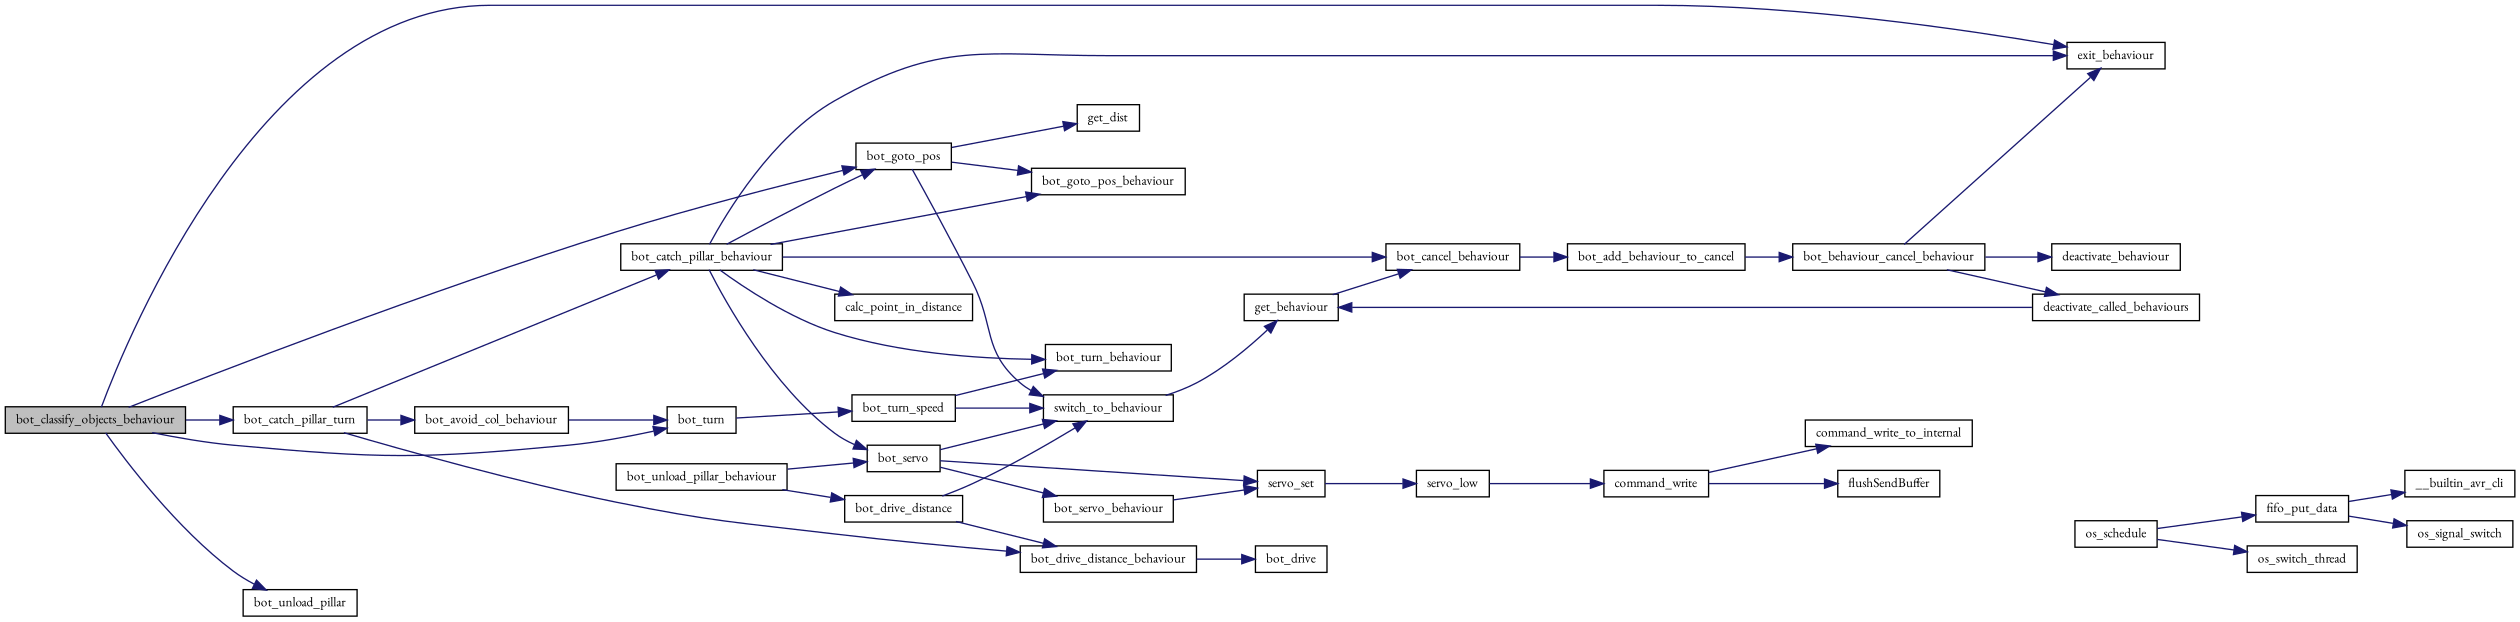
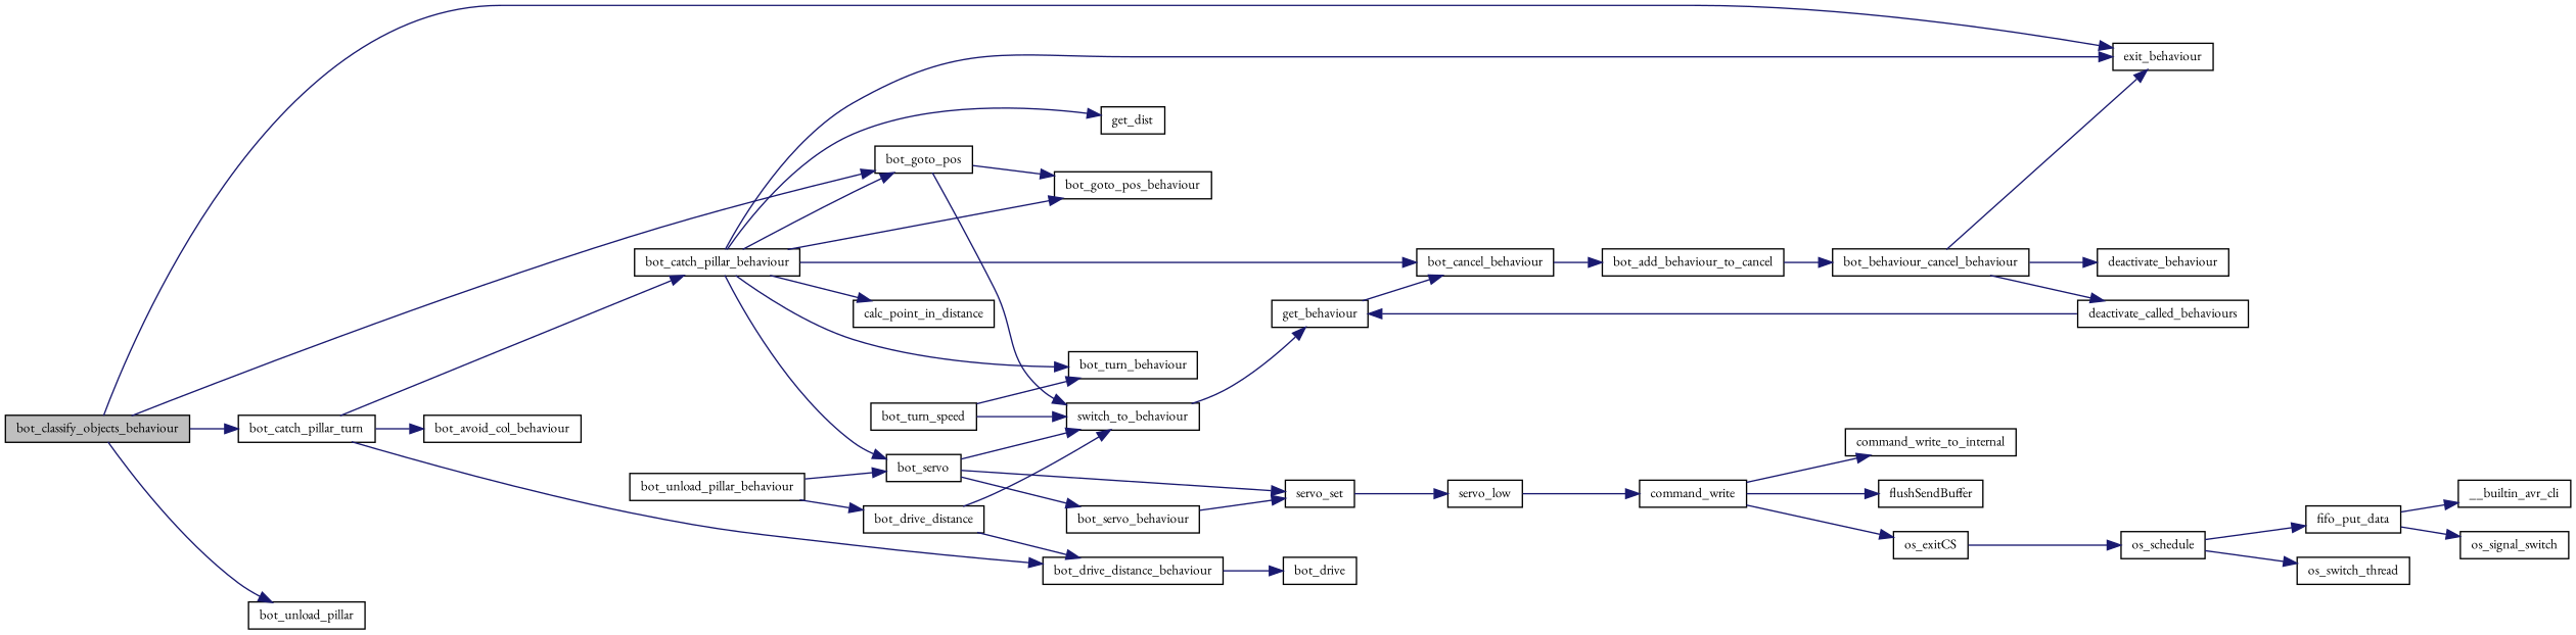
  digraph {
    fontname="EB Garamond"
    rankdir=LR
    node [color=black fillcolor=white fontname="EB Garamond" fontsize=10 shape=record style=filled]
    edge [color=midnightblue fontname="EB Garamond" fontsize=10 labelfontname=Helvetica labelfontsize=10 style=solid]
    n1 [fillcolor=grey75 fontcolor=black height=0.2 label=bot_classify_objects_behaviour width=0.4]
    n2 [height=0.2 label=bot_catch_pillar_turn width=0.4]
    n3 [height=0.2 label=exit_behaviour width=0.4]
    n4 [height=0.2 label=bot_goto_pos width=0.4]
-   n5 [height=0.2 label=bot_turn width=0.4]
    n6 [height=0.2 label=bot_unload_pillar width=0.4]
    n7 [height=0.2 label=bot_catch_pillar_behaviour width=0.4]
    n8 [height=0.2 label=bot_avoid_col_behaviour width=0.4]
    n9 [height=0.2 label=bot_drive_distance_behaviour width=0.4]
    n10 [height=0.2 label=switch_to_behaviour width=0.4]
    n11 [height=0.2 label=bot_goto_pos_behaviour width=0.4]
    n12 [height=0.2 label=get_dist width=0.4]
    n13 [height=0.2 label=bot_turn_speed width=0.4]
    n14 [height=0.2 label=get_behaviour width=0.4]
    n15 [height=0.2 label=bot_cancel_behaviour width=0.4]
    n16 [height=0.2 label=bot_turn_behaviour width=0.4]
    n17 [height=0.2 label=calc_point_in_distance width=0.4]
    n18 [height=0.2 label=bot_servo width=0.4]
    n19 [height=0.2 label=bot_add_behaviour_to_cancel width=0.4]
    n20 [height=0.2 label=bot_servo_behaviour width=0.4]
    n21 [height=0.2 label=servo_set width=0.4]
    n22 [height=0.2 label=bot_behaviour_cancel_behaviour width=0.4]
    n23 [height=0.2 label=deactivate_called_behaviours width=0.4]
    n24 [height=0.2 label=deactivate_behaviour width=0.4]
    n25 [height=0.2 label=servo_low width=0.4]
    n26 [height=0.2 label=command_write width=0.4]
    n27 [height=0.2 label=command_write_to_internal width=0.4]
    n28 [height=0.2 label=flushSendBuffer width=0.4]
+   n29 [height=0.2 label=os_exitCS width=0.4]
    n30 [height=0.2 label=os_schedule width=0.4]
    n31 [height=0.2 label=fifo_put_data width=0.4]
    n32 [height=0.2 label=os_switch_thread width=0.4]
    n33 [height=0.2 label=__builtin_avr_cli width=0.4]
    n34 [height=0.2 label=os_signal_switch width=0.4]
    n35 [height=0.2 label=bot_unload_pillar_behaviour width=0.4]
    n36 [height=0.2 label=bot_drive_distance width=0.4]
    n37 [height=0.2 label=bot_drive width=0.4]
    n1 -> n2
    n1 -> n3
    n1 -> n4
-   n1 -> n5
    n1 -> n6
    n2 -> n7
    n2 -> n8
    n2 -> n9
    n4 -> n10
    n4 -> n11
-   n4 -> n12
-   n5 -> n13
+   n7 -> n12
    n7 -> n3
    n7 -> n4
    n7 -> n11
    n7 -> n15
    n7 -> n16
    n7 -> n17
    n7 -> n18
-   n8 -> n5
    n9 -> n37
    n10 -> n14
    n13 -> n10
    n13 -> n16
    n14 -> n15
    n15 -> n19
    n18 -> n10
    n18 -> n20
    n18 -> n21
    n19 -> n22
    n20 -> n21
    n21 -> n25
    n22 -> n3
    n22 -> n23
    n22 -> n24
    n23 -> n14
    n25 -> n26
    n26 -> n27
    n26 -> n28
+   n26 -> n29
+   n29 -> n30
    n30 -> n31
    n30 -> n32
    n31 -> n33
    n31 -> n34
    n35 -> n18
    n35 -> n36
    n36 -> n9
    n36 -> n10
  }
